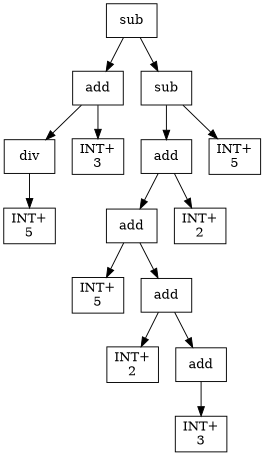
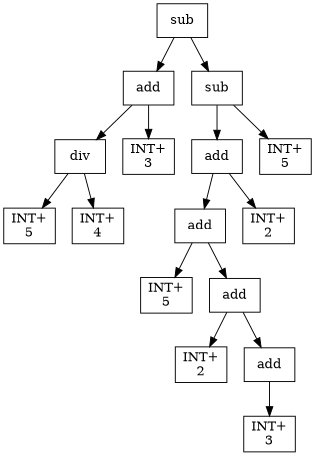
  digraph {
    node [shape=box]
    n1 [label=sub]
    n2 [label=add]
    n3 [label=sub]
    n4 [label=div]
    n5 [label="INT+\n3"]
    n6 [label=add]
    n7 [label="INT+\n5"]
    n8 [label="INT+\n5"]
+   n9 [label="INT+\n4"]
    n10 [label=add]
    n11 [label="INT+\n2"]
    n12 [label="INT+\n5"]
    n13 [label=add]
    n14 [label="INT+\n2"]
    n15 [label=add]
    n16 [label="INT+\n3"]
    n1 -> n2
    n1 -> n3
    n2 -> n4
    n2 -> n5
    n3 -> n6
    n3 -> n7
    n4 -> n8
+   n4 -> n9
    n6 -> n10
    n6 -> n11
    n10 -> n12
    n10 -> n13
    n13 -> n14
    n13 -> n15
    n15 -> n16
  }
